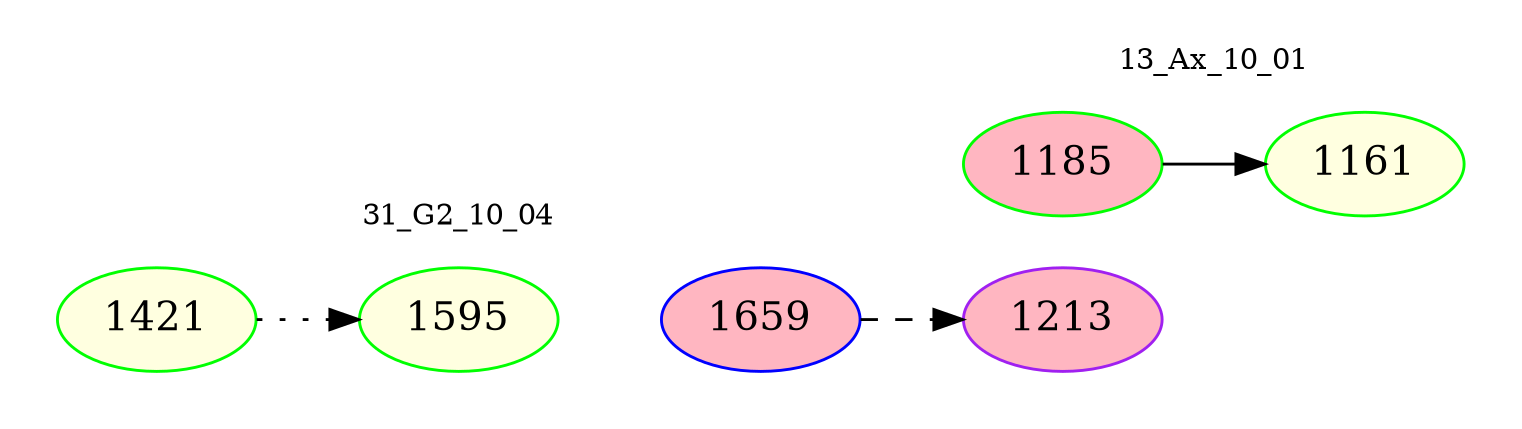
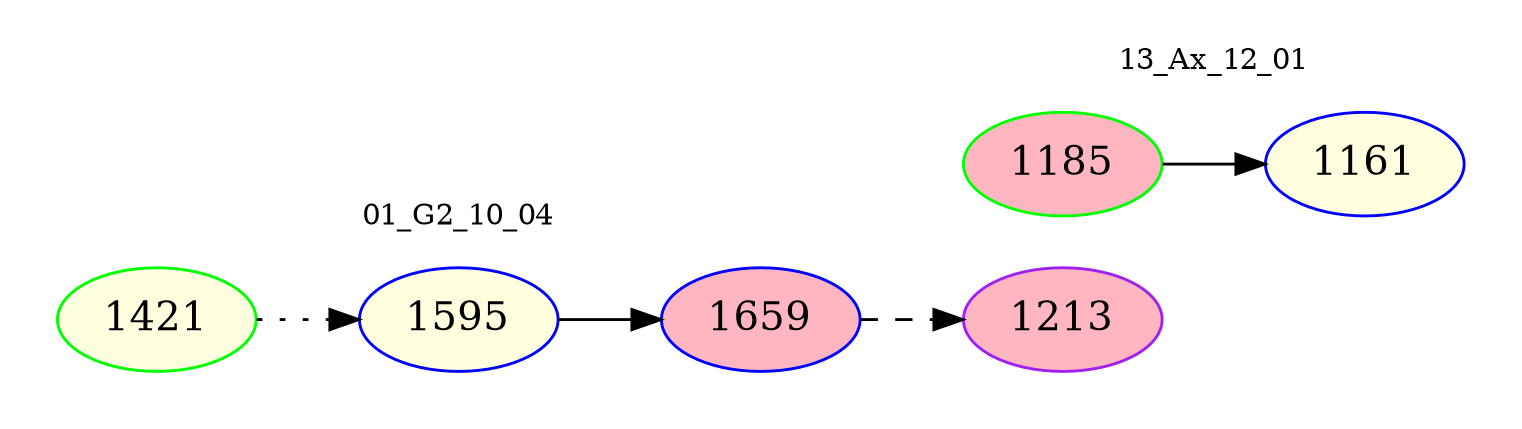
  digraph {
    rankdir=LR
    node [color=blue fillcolor=lightpink style=filled]
    edge [color=black style=solid]
    n1 [color=green label=1185]
-   n2 [color=green fillcolor=lightyellow label=1161]
+   n2 [fillcolor=lightyellow label=1161]
    n3 [color=purple label=1213]
    n4 [color=green fillcolor=lightyellow label=1421]
-   n5 [color=green fillcolor=lightyellow label=1595]
+   n5 [fillcolor=lightyellow label=1595]
    n6 [label=1659]
    subgraph cluster_1 {
      color=white
      fontsize=10
-     label="13_Ax_10_01"
+     label="13_Ax_12_01"
      n1
      n2
      n3
    }
    subgraph cluster_2 {
      color=white
      fontsize=10
-     label="31_G2_10_04"
+     label="01_G2_10_04"
      n4
      n5
      n6
    }
    n1 -> n2
    n4 -> n5 [style=dotted]
+   n5 -> n6
    n6 -> n3 [style=dashed]
  }
